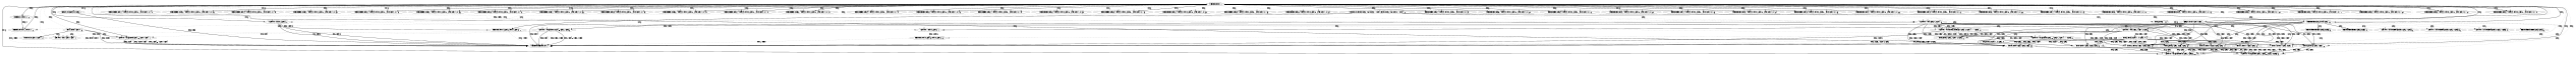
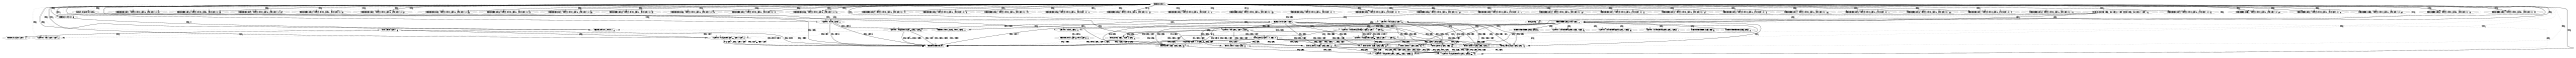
  digraph {
    edge [arrowhead=dot style=bold]
    n1 [label=<(METHOD,FUN1)<SUB>1</SUB>>]
    n2 [label=<(PARAM,struct VAR1 *VAR2)<SUB>1</SUB>>]
    n3 [label=<(PARAM,unsigned int VAR3)<SUB>1</SUB>>]
    n4 [label=<(FUN3,FUN3(VAR9, 1, 0, VAR2, 0))<SUB>9</SUB>>]
    n5 [label=<(FUN6,FUN6())<SUB>19</SUB>>]
    n6 [label=<(&lt;operator&gt;.assignmentPlus,VAR2-&gt;VAR55 += 4)<SUB>97</SUB>>]
    n7 [label=<(RETURN,return 0;,return 0;)<SUB>98</SUB>>]
    n8 [label=<(FUN4,FUN4(VAR10))<SUB>13</SUB>>]
    n9 [label=<(IDENTIFIER,VAR6,switch(VAR6))<SUB>22</SUB>>]
    n10 [label=<(LITERAL,0,return 0;)<SUB>98</SUB>>]
    n11 [label=<(&lt;operator&gt;.and,VAR2-&gt;VAR7 &amp; VAR8)<SUB>6</SUB>>]
    n12 [label=<(&lt;operator&gt;.assignment,VAR4 = (VAR11)VAR4)<SUB>14</SUB>>]
    n13 [label=<(&lt;operator&gt;.arithmeticShiftRight,(VAR3 &amp; VAR14) &gt;&gt; VAR15)<SUB>21</SUB>>]
    n14 [label=<(IDENTIFIER,VAR17,{ 	default: 		return -VAR16;  	 	case VAR17: 	c...)<SUB>27</SUB>>]
    n15 [label=<(IDENTIFIER,VAR18,{ 	default: 		return -VAR16;  	 	case VAR17: 	c...)<SUB>28</SUB>>]
    n16 [label=<(IDENTIFIER,VAR19,{ 	default: 		return -VAR16;  	 	case VAR17: 	c...)<SUB>29</SUB>>]
    n17 [label=<(IDENTIFIER,VAR20,{ 	default: 		return -VAR16;  	 	case VAR17: 	c...)<SUB>30</SUB>>]
    n18 [label=<(IDENTIFIER,VAR21,{ 	default: 		return -VAR16;  	 	case VAR17: 	c...)<SUB>31</SUB>>]
    n19 [label=<(FUN7,FUN7(VAR2, VAR3, VAR6))<SUB>32</SUB>>]
    n20 [label=<(IDENTIFIER,VAR22,{ 	default: 		return -VAR16;  	 	case VAR17: 	c...)<SUB>36</SUB>>]
    n21 [label=<(IDENTIFIER,VAR23,{ 	default: 		return -VAR16;  	 	case VAR17: 	c...)<SUB>37</SUB>>]
    n22 [label=<(IDENTIFIER,VAR24,{ 	default: 		return -VAR16;  	 	case VAR17: 	c...)<SUB>38</SUB>>]
    n23 [label=<(IDENTIFIER,VAR25,{ 	default: 		return -VAR16;  	 	case VAR17: 	c...)<SUB>39</SUB>>]
    n24 [label=<(IDENTIFIER,VAR26,{ 	default: 		return -VAR16;  	 	case VAR17: 	c...)<SUB>40</SUB>>]
    n25 [label=<(IDENTIFIER,VAR27,{ 	default: 		return -VAR16;  	 	case VAR17: 	c...)<SUB>41</SUB>>]
    n26 [label=<(IDENTIFIER,VAR28,{ 	default: 		return -VAR16;  	 	case VAR17: 	c...)<SUB>42</SUB>>]
    n27 [label=<(FUN8,FUN8(VAR2, VAR3, VAR6))<SUB>43</SUB>>]
    n28 [label=<(IDENTIFIER,VAR29,{ 	default: 		return -VAR16;  	 	case VAR17: 	c...)<SUB>47</SUB>>]
    n29 [label=<(IDENTIFIER,VAR30,{ 	default: 		return -VAR16;  	 	case VAR17: 	c...)<SUB>48</SUB>>]
    n30 [label=<(IDENTIFIER,VAR31,{ 	default: 		return -VAR16;  	 	case VAR17: 	c...)<SUB>49</SUB>>]
    n31 [label=<(IDENTIFIER,VAR32,{ 	default: 		return -VAR16;  	 	case VAR17: 	c...)<SUB>50</SUB>>]
    n32 [label=<(IDENTIFIER,VAR33,{ 	default: 		return -VAR16;  	 	case VAR17: 	c...)<SUB>51</SUB>>]
    n33 [label=<(IDENTIFIER,VAR34,{ 	default: 		return -VAR16;  	 	case VAR17: 	c...)<SUB>52</SUB>>]
    n34 [label=<(IDENTIFIER,VAR35,{ 	default: 		return -VAR16;  	 	case VAR17: 	c...)<SUB>53</SUB>>]
    n35 [label=<(IDENTIFIER,VAR36,{ 	default: 		return -VAR16;  	 	case VAR17: 	c...)<SUB>54</SUB>>]
    n36 [label=<(FUN9,FUN9(VAR2, VAR3, VAR6))<SUB>55</SUB>>]
    n37 [label=<(IDENTIFIER,VAR37,{ 	default: 		return -VAR16;  	 	case VAR17: 	c...)<SUB>59</SUB>>]
    n38 [label=<(IDENTIFIER,VAR38,{ 	default: 		return -VAR16;  	 	case VAR17: 	c...)<SUB>60</SUB>>]
    n39 [label=<(IDENTIFIER,VAR39,{ 	default: 		return -VAR16;  	 	case VAR17: 	c...)<SUB>61</SUB>>]
    n40 [label=<(IDENTIFIER,VAR40,{ 	default: 		return -VAR16;  	 	case VAR17: 	c...)<SUB>62</SUB>>]
    n41 [label=<(IDENTIFIER,VAR41,{ 	default: 		return -VAR16;  	 	case VAR17: 	c...)<SUB>63</SUB>>]
    n42 [label=<(IDENTIFIER,VAR42,{ 	default: 		return -VAR16;  	 	case VAR17: 	c...)<SUB>64</SUB>>]
    n43 [label=<(IDENTIFIER,VAR43,{ 	default: 		return -VAR16;  	 	case VAR17: 	c...)<SUB>65</SUB>>]
    n44 [label=<(IDENTIFIER,VAR44,{ 	default: 		return -VAR16;  	 	case VAR17: 	c...)<SUB>66</SUB>>]
    n45 [label=<(IDENTIFIER,VAR45,{ 	default: 		return -VAR16;  	 	case VAR17: 	c...)<SUB>67</SUB>>]
    n46 [label=<(IDENTIFIER,VAR46,{ 	default: 		return -VAR16;  	 	case VAR17: 	c...)<SUB>68</SUB>>]
    n47 [label=<(IDENTIFIER,VAR47,{ 	default: 		return -VAR16;  	 	case VAR17: 	c...)<SUB>69</SUB>>]
    n48 [label=<(IDENTIFIER,VAR48,{ 	default: 		return -VAR16;  	 	case VAR17: 	c...)<SUB>70</SUB>>]
    n49 [label=<(FUN10,FUN10(VAR2, VAR3, VAR6))<SUB>71</SUB>>]
    n50 [label=<(IDENTIFIER,VAR49,{ 	default: 		return -VAR16;  	 	case VAR17: 	c...)<SUB>75</SUB>>]
    n51 [label=<(FUN11,FUN11(VAR2, VAR3))<SUB>76</SUB>>]
    n52 [label=<(IDENTIFIER,VAR50,{ 	default: 		return -VAR16;  	 	case VAR17: 	c...)<SUB>80</SUB>>]
    n53 [label=<(IDENTIFIER,VAR51,{ 	default: 		return -VAR16;  	 	case VAR17: 	c...)<SUB>81</SUB>>]
    n54 [label=<(IDENTIFIER,VAR52,{ 	default: 		return -VAR16;  	 	case VAR17: 	c...)<SUB>82</SUB>>]
    n55 [label=<(FUN12,FUN12(VAR2, VAR3, VAR6))<SUB>81</SUB>>]
    n56 [label=<(IDENTIFIER,VAR53,{ 	default: 		return -VAR16;  	 	case VAR17: 	c...)<SUB>87</SUB>>]
    n57 [label=<(FUN13,FUN13(VAR2, VAR3))<SUB>88</SUB>>]
    n58 [label=<(IDENTIFIER,VAR54,{ 	default: 		return -VAR16;  	 	case VAR17: 	c...)<SUB>91</SUB>>]
    n59 [label=<(FUN14,FUN14(VAR2, VAR3))<SUB>92</SUB>>]
    n60 [label=<(&lt;operator&gt;.minus,-VAR13)<SUB>17</SUB>>]
    n61 [label=<(&lt;operator&gt;.and,VAR3 &amp; VAR14)<SUB>21</SUB>>]
    n62 [label=<(&lt;operator&gt;.minus,-VAR16)<SUB>24</SUB>>]
    n63 [label=<(&lt;operator&gt;.cast,(VAR11)VAR4)<SUB>14</SUB>>]
    n64 [label=<(&lt;operator&gt;.assignment,VAR4 = VAR2-&gt;VAR5)<SUB>3</SUB>>]
    n65 [label=<(METHOD_RETURN,int)<SUB>1</SUB>>]
    n66 [label=<(UNKNOWN,VAR11,VAR11)<SUB>14</SUB>>]
    n67 [label=<(&lt;operator&gt;.assignment,VAR2-&gt;VAR5 = VAR2-&gt;VAR55)<SUB>96</SUB>>]
    n68 [label=<(RETURN,return -VAR16;,return -VAR16;)<SUB>24</SUB>>]
    n69 [label=<(&lt;operator&gt;.indirectFieldAccess,VAR2-&gt;VAR5)<SUB>96</SUB>>]
    n70 [label=<(&lt;operator&gt;.indirectFieldAccess,VAR2-&gt;VAR55)<SUB>96</SUB>>]
    n71 [label=<(&lt;operator&gt;.indirectFieldAccess,VAR2-&gt;VAR55)<SUB>97</SUB>>]
    n72 [label=<(FIELD_IDENTIFIER,VAR5,VAR5)<SUB>96</SUB>>]
    n73 [label=<(FIELD_IDENTIFIER,VAR55,VAR55)<SUB>96</SUB>>]
    n74 [label=<(FIELD_IDENTIFIER,VAR55,VAR55)<SUB>97</SUB>>]
    n75 [label=<(FUN2,FUN2(VAR2-&gt;VAR7 &amp; VAR8))<SUB>6</SUB>>]
    n76 [label=<(&lt;operator&gt;.assignment,VAR6 = (VAR3 &amp; VAR14) &gt;&gt; VAR15)<SUB>21</SUB>>]
    n77 [label=<(RETURN,return -VAR13;,return -VAR13;)<SUB>17</SUB>>]
    n78 [label=<(UNKNOWN,FUN5(VAR3, (u32 VAR12 *) VAR4),FUN5(VAR3, (u32 VAR12 *) VAR4))<SUB>16</SUB>>]
    n1 -> n2 [label="DDG: "]
    n1 -> n3 [arrowhead=tee label="DDG: " style=dotted]
    n1 -> n4 [label="DDG: " style=dotted]
    n1 -> n5 [arrowhead=tee label="DDG: " style=dotted]
    n1 -> n6 [arrowhead=box label="DDG: "]
    n1 -> n7 [arrowhead=tee label="DDG: "]
    n1 -> n8 [arrowhead=tee label="DDG: " style=dotted]
    n1 -> n9 [arrowhead=tee label="DDG: "]
    n1 -> n10 [arrowhead=box label="DDG: "]
    n1 -> n11 [label="DDG: " style=dotted]
    n1 -> n12 [arrowhead=tee label="DDG: "]
    n1 -> n13 [label="DDG: " style=dotted]
    n1 -> n14 [arrowhead=box label="DDG: " style=dotted]
    n1 -> n15 [label="DDG: "]
    n1 -> n16 [arrowhead=tee label="DDG: " style=dotted]
    n1 -> n17 [arrowhead=box label="DDG: " style=dotted]
    n1 -> n18 [label="DDG: "]
-   n19 -> n1 [arrowhead=tee label="DDG: " style=dotted]
+   n1 -> n19 [arrowhead=tee label="DDG: " style=dotted]
    n1 -> n20 [arrowhead=box label="DDG: "]
    n1 -> n21 [arrowhead=tee label="DDG: "]
    n1 -> n22 [arrowhead=tee label="DDG: "]
    n1 -> n23 [arrowhead=tee label="DDG: " style=dotted]
    n1 -> n24 [arrowhead=box label="DDG: "]
    n1 -> n25 [arrowhead=tee label="DDG: "]
    n1 -> n26 [arrowhead=tee label="DDG: "]
    n1 -> n27 [label="DDG: " style=dotted]
    n1 -> n28 [arrowhead=tee label="DDG: "]
    n1 -> n29 [label="DDG: "]
    n1 -> n30 [arrowhead=tee label="DDG: " style=dotted]
    n1 -> n31 [arrowhead=tee label="DDG: " style=dotted]
    n1 -> n32 [arrowhead=tee label="DDG: "]
    n1 -> n33 [label="DDG: " style=dotted]
    n1 -> n34 [label="DDG: " style=dotted]
    n1 -> n35 [arrowhead=tee label="DDG: " style=dotted]
    n1 -> n36 [label="DDG: "]
    n1 -> n37 [arrowhead=box label="DDG: "]
    n1 -> n38 [label="DDG: "]
    n1 -> n39 [arrowhead=tee label="DDG: "]
    n1 -> n40 [label="DDG: " style=dotted]
    n1 -> n41 [arrowhead=box label="DDG: "]
    n1 -> n42 [arrowhead=box label="DDG: "]
    n1 -> n43 [arrowhead=box label="DDG: "]
    n1 -> n44 [arrowhead=tee label="DDG: "]
    n1 -> n45 [arrowhead=box label="DDG: " style=dotted]
    n1 -> n46 [arrowhead=box label="DDG: "]
    n1 -> n47 [arrowhead=box label="DDG: "]
    n1 -> n48 [label="DDG: " style=dotted]
    n1 -> n49 [arrowhead=tee label="DDG: " style=dotted]
    n1 -> n50 [arrowhead=box label="DDG: "]
    n1 -> n51 [arrowhead=tee label="DDG: " style=dotted]
    n1 -> n52 [label="DDG: "]
    n1 -> n53 [arrowhead=box label="DDG: "]
    n1 -> n54 [arrowhead=tee label="DDG: "]
    n1 -> n55 [arrowhead=box label="DDG: "]
    n1 -> n56 [label="DDG: "]
    n1 -> n57 [label="DDG: " style=dotted]
    n1 -> n58 [label="DDG: "]
    n1 -> n59 [arrowhead=tee label="DDG: "]
    n1 -> n60 [arrowhead=tee label="DDG: "]
    n1 -> n61 [arrowhead=tee label="DDG: " style=dotted]
    n1 -> n62 [label="DDG: " style=dotted]
    n1 -> n63 [arrowhead=tee label="DDG: " style=dotted]
    n2 -> n4 [label="DDG: VAR2" style=dotted]
    n2 -> n11 [label="DDG: VAR2"]
    n2 -> n19 [label="DDG: VAR2"]
+   n2 -> n27 [arrowhead=tee label="DDG: VAR2"]
    n2 -> n36 [arrowhead=tee label="DDG: VAR2"]
    n2 -> n49 [label="DDG: VAR2"]
    n2 -> n51 [arrowhead=tee label="DDG: VAR2" style=dotted]
    n2 -> n55 [label="DDG: VAR2"]
    n2 -> n57 [arrowhead=box label="DDG: VAR2"]
    n2 -> n59 [arrowhead=box label="DDG: VAR2"]
    n2 -> n64 [arrowhead=box label="DDG: VAR2"]
    n3 -> n61 [arrowhead=box label="DDG: VAR3" style=dotted]
    n3 -> n65 [arrowhead=tee label="DDG: VAR3"]
    n4 -> n19 [label="DDG: VAR2"]
    n4 -> n27 [arrowhead=box label="DDG: VAR2"]
    n4 -> n36 [arrowhead=box label="DDG: VAR2" style=dotted]
    n4 -> n49 [arrowhead=box label="DDG: VAR2" style=dotted]
    n4 -> n51 [label="DDG: VAR2"]
    n4 -> n55 [label="DDG: VAR2" style=dotted]
    n4 -> n57 [arrowhead=box label="DDG: VAR2"]
    n4 -> n59 [arrowhead=box label="DDG: VAR2"]
    n4 -> n65 [label="DDG: VAR2"]
    n4 -> n65 [arrowhead=box label="DDG: FUN3(VAR9, 1, 0, VAR2, 0)" style=dotted]
    n4 -> n65 [label="DDG: VAR9"]
    n7 -> n65 [arrowhead=tee label="DDG: &lt;RET&gt;" style=dotted]
    n8 -> n12 [label="CDG: "]
    n8 -> n63 [arrowhead=box label="CDG: " style=dotted]
    n8 -> n65 [arrowhead=tee label="DDG: FUN4(VAR10)" style=dotted]
    n8 -> n65 [label="DDG: VAR10"]
    n8 -> n66 [arrowhead=box label="CDG: "]
    n9 -> n6 [arrowhead=tee label="CDG: " style=dotted]
    n9 -> n7 [arrowhead=box label="CDG: " style=dotted]
    n9 -> n19 [arrowhead=box label="CDG: " style=dotted]
    n9 -> n27 [arrowhead=box label="CDG: "]
    n9 -> n36 [arrowhead=box label="CDG: "]
    n9 -> n49 [label="CDG: "]
    n9 -> n51 [arrowhead=tee label="CDG: " style=dotted]
    n9 -> n55 [arrowhead=box label="CDG: "]
    n9 -> n57 [arrowhead=tee label="CDG: " style=dotted]
    n9 -> n59 [label="CDG: " style=dotted]
    n9 -> n62 [arrowhead=box label="CDG: "]
    n9 -> n67 [arrowhead=box label="CDG: " style=dotted]
    n9 -> n68 [arrowhead=tee label="CDG: " style=dotted]
    n9 -> n69 [label="CDG: " style=dotted]
    n9 -> n70 [label="CDG: " style=dotted]
    n9 -> n71 [arrowhead=box label="CDG: " style=dotted]
    n9 -> n72 [arrowhead=tee label="CDG: " style=dotted]
    n9 -> n73 [label="CDG: "]
    n9 -> n74 [label="CDG: "]
    n10 -> n7 [label="DDG: 0"]
    n11 -> n4 [arrowhead=box label="DDG: VAR2-&gt;VAR7" style=dotted]
    n11 -> n19 [arrowhead=box label="DDG: VAR2-&gt;VAR7" style=dotted]
    n11 -> n27 [arrowhead=tee label="DDG: VAR2-&gt;VAR7" style=dotted]
    n11 -> n36 [arrowhead=tee label="DDG: VAR2-&gt;VAR7" style=dotted]
    n11 -> n49 [arrowhead=tee label="DDG: VAR2-&gt;VAR7"]
    n11 -> n51 [label="DDG: VAR2-&gt;VAR7" style=dotted]
    n11 -> n55 [arrowhead=tee label="DDG: VAR2-&gt;VAR7"]
    n11 -> n57 [label="DDG: VAR2-&gt;VAR7" style=dotted]
    n11 -> n59 [label="DDG: VAR2-&gt;VAR7" style=dotted]
    n11 -> n65 [arrowhead=tee label="DDG: VAR2-&gt;VAR7" style=dotted]
    n11 -> n65 [label="DDG: VAR8" style=dotted]
    n11 -> n75 [arrowhead=box label="DDG: VAR2-&gt;VAR7"]
    n11 -> n75 [arrowhead=box label="DDG: VAR8"]
    n12 -> n65 [label="DDG: VAR4"]
    n12 -> n65 [label="DDG: (VAR11)VAR4"]
    n12 -> n65 [arrowhead=tee label="DDG: VAR4 = (VAR11)VAR4" style=dotted]
    n13 -> n65 [arrowhead=box label="DDG: VAR15"]
    n13 -> n76 [label="DDG: VAR3 &amp; VAR14"]
    n13 -> n76 [arrowhead=box label="DDG: VAR15"]
    n19 -> n6 [label="DDG: VAR2"]
    n19 -> n67 [label="DDG: VAR2"]
    n27 -> n6 [label="DDG: VAR2" style=dotted]
    n27 -> n67 [arrowhead=tee label="DDG: VAR2"]
    n36 -> n6 [label="DDG: VAR2" style=dotted]
    n36 -> n67 [arrowhead=box label="DDG: VAR2"]
    n49 -> n6 [arrowhead=tee label="DDG: VAR2"]
    n49 -> n67 [label="DDG: VAR2" style=dotted]
    n51 -> n6 [arrowhead=tee label="DDG: VAR2"]
    n51 -> n67 [label="DDG: VAR2" style=dotted]
    n55 -> n6 [arrowhead=tee label="DDG: VAR2"]
    n55 -> n67 [arrowhead=tee label="DDG: VAR2"]
    n57 -> n6 [arrowhead=box label="DDG: VAR2"]
    n57 -> n67 [arrowhead=box label="DDG: VAR2"]
    n59 -> n6 [arrowhead=tee label="DDG: VAR2"]
    n59 -> n67 [label="DDG: VAR2"]
    n60 -> n65 [arrowhead=box label="DDG: VAR13"]
    n60 -> n65 [label="DDG: -VAR13"]
    n60 -> n77 [arrowhead=tee label="DDG: -VAR13"]
    n61 -> n13 [label="DDG: VAR3"]
    n61 -> n13 [label="DDG: VAR14" style=dotted]
    n61 -> n19 [label="DDG: VAR3"]
    n61 -> n27 [arrowhead=box label="DDG: VAR3"]
    n61 -> n36 [label="DDG: VAR3"]
    n61 -> n49 [arrowhead=box label="DDG: VAR3"]
    n61 -> n51 [arrowhead=tee label="DDG: VAR3"]
    n61 -> n55 [arrowhead=tee label="DDG: VAR3" style=dotted]
    n61 -> n57 [arrowhead=box label="DDG: VAR3"]
    n61 -> n59 [label="DDG: VAR3"]
    n61 -> n65 [arrowhead=tee label="DDG: VAR14"]
    n62 -> n68 [arrowhead=tee label="DDG: -VAR16" style=dotted]
    n64 -> n12 [arrowhead=box label="DDG: VAR4" style=dotted]
    n64 -> n63 [arrowhead=box label="DDG: VAR4" style=dotted]
    n64 -> n65 [arrowhead=tee label="DDG: VAR4"]
    n64 -> n65 [label="DDG: VAR2-&gt;VAR5" style=dotted]
    n64 -> n65 [arrowhead=box label="DDG: VAR4 = VAR2-&gt;VAR5"]
    n68 -> n65 [arrowhead=tee label="DDG: &lt;RET&gt;" style=dotted]
    n75 -> n65 [arrowhead=tee label="DDG: VAR2-&gt;VAR7 &amp; VAR8" style=dotted]
    n75 -> n65 [arrowhead=tee label="DDG: FUN2(VAR2-&gt;VAR7 &amp; VAR8)" style=dotted]
    n76 -> n19 [label="DDG: VAR6"]
    n76 -> n27 [arrowhead=box label="DDG: VAR6"]
    n76 -> n36 [arrowhead=tee label="DDG: VAR6" style=dotted]
    n76 -> n49 [arrowhead=tee label="DDG: VAR6" style=dotted]
    n76 -> n55 [label="DDG: VAR6" style=dotted]
    n77 -> n65 [arrowhead=tee label="DDG: &lt;RET&gt;" style=dotted]
    n78 -> n5 [arrowhead=box label="CDG: " style=dotted]
    n78 -> n9 [arrowhead=box label="CDG: "]
    n78 -> n13 [arrowhead=tee label="CDG: " style=dotted]
    n78 -> n60 [arrowhead=box label="CDG: " style=dotted]
    n78 -> n61 [label="CDG: " style=dotted]
    n78 -> n76 [label="CDG: " style=dotted]
    n78 -> n77 [arrowhead=box label="CDG: "]
  }
